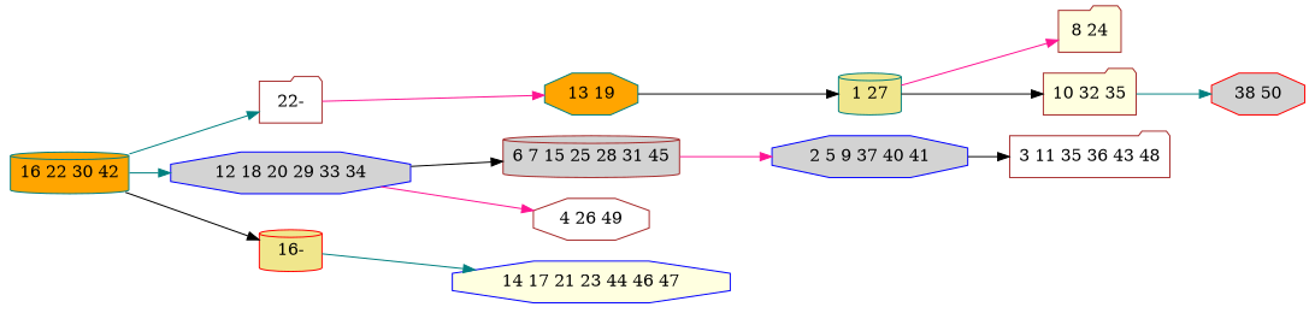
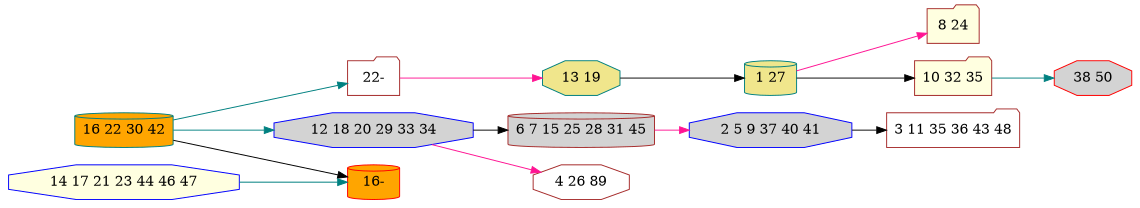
  digraph {
    rankdir=LR
    node [color=brown fillcolor=lightgrey shape=octagon style=filled]
    edge [color=black]
    n1 [color=teal fillcolor=orange label="16 22 30 42" shape=cylinder]
    n2 [fillcolor=white label="22-" shape=folder]
    n3 [color=blue label="12 18 20 29 33 34"]
-   n4 [color=red fillcolor=khaki label="16-" shape=cylinder]
-   n5 [color=teal fillcolor=orange label="13 19"]
+   n4 [color=red fillcolor=orange label="16-" shape=cylinder]
+   n5 [color=teal fillcolor=khaki label="13 19"]
    n6 [label="6 7 15 25 28 31 45" shape=cylinder]
-   n7 [fillcolor=white label="4 26 49"]
+   n7 [fillcolor=white label="4 26 89"]
    n8 [color=blue fillcolor=lightyellow label="14 17 21 23 44 46 47"]
    n9 [color=teal fillcolor=khaki label="1 27" shape=cylinder]
    n10 [color=blue label="2 5 9 37 40 41"]
    n11 [fillcolor=lightyellow label="8 24" shape=folder]
    n12 [fillcolor=lightyellow label="10 32 35" shape=folder]
    n13 [color=red label="38 50"]
    n14 [fillcolor=white label="3 11 35 36 43 48" shape=folder]
    n1 -> n2 [color=teal]
    n1 -> n3 [color=teal]
    n1 -> n4
    n2 -> n5 [color=deeppink]
    n3 -> n6
    n3 -> n7 [color=deeppink]
-   n4 -> n8 [color=teal]
+   n8 -> n4 [color=teal]
    n5 -> n9
    n6 -> n10 [color=deeppink]
    n9 -> n11 [color=deeppink]
    n9 -> n12
    n10 -> n14
    n12 -> n13 [color=teal]
  }
